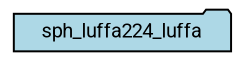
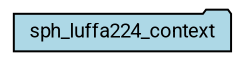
  digraph {
    rankdir=LR
    fontname=Roboto
-   n1 [color=black fillcolor=lightblue fontname=Roboto fontsize=10 height=0.2 label=sph_luffa224_luffa shape=folder style=filled width=0.4]
+   n1 [color=black fillcolor=lightblue fontname=Roboto fontsize=10 height=0.2 label=sph_luffa224_context shape=folder style=filled width=0.4]
  }
